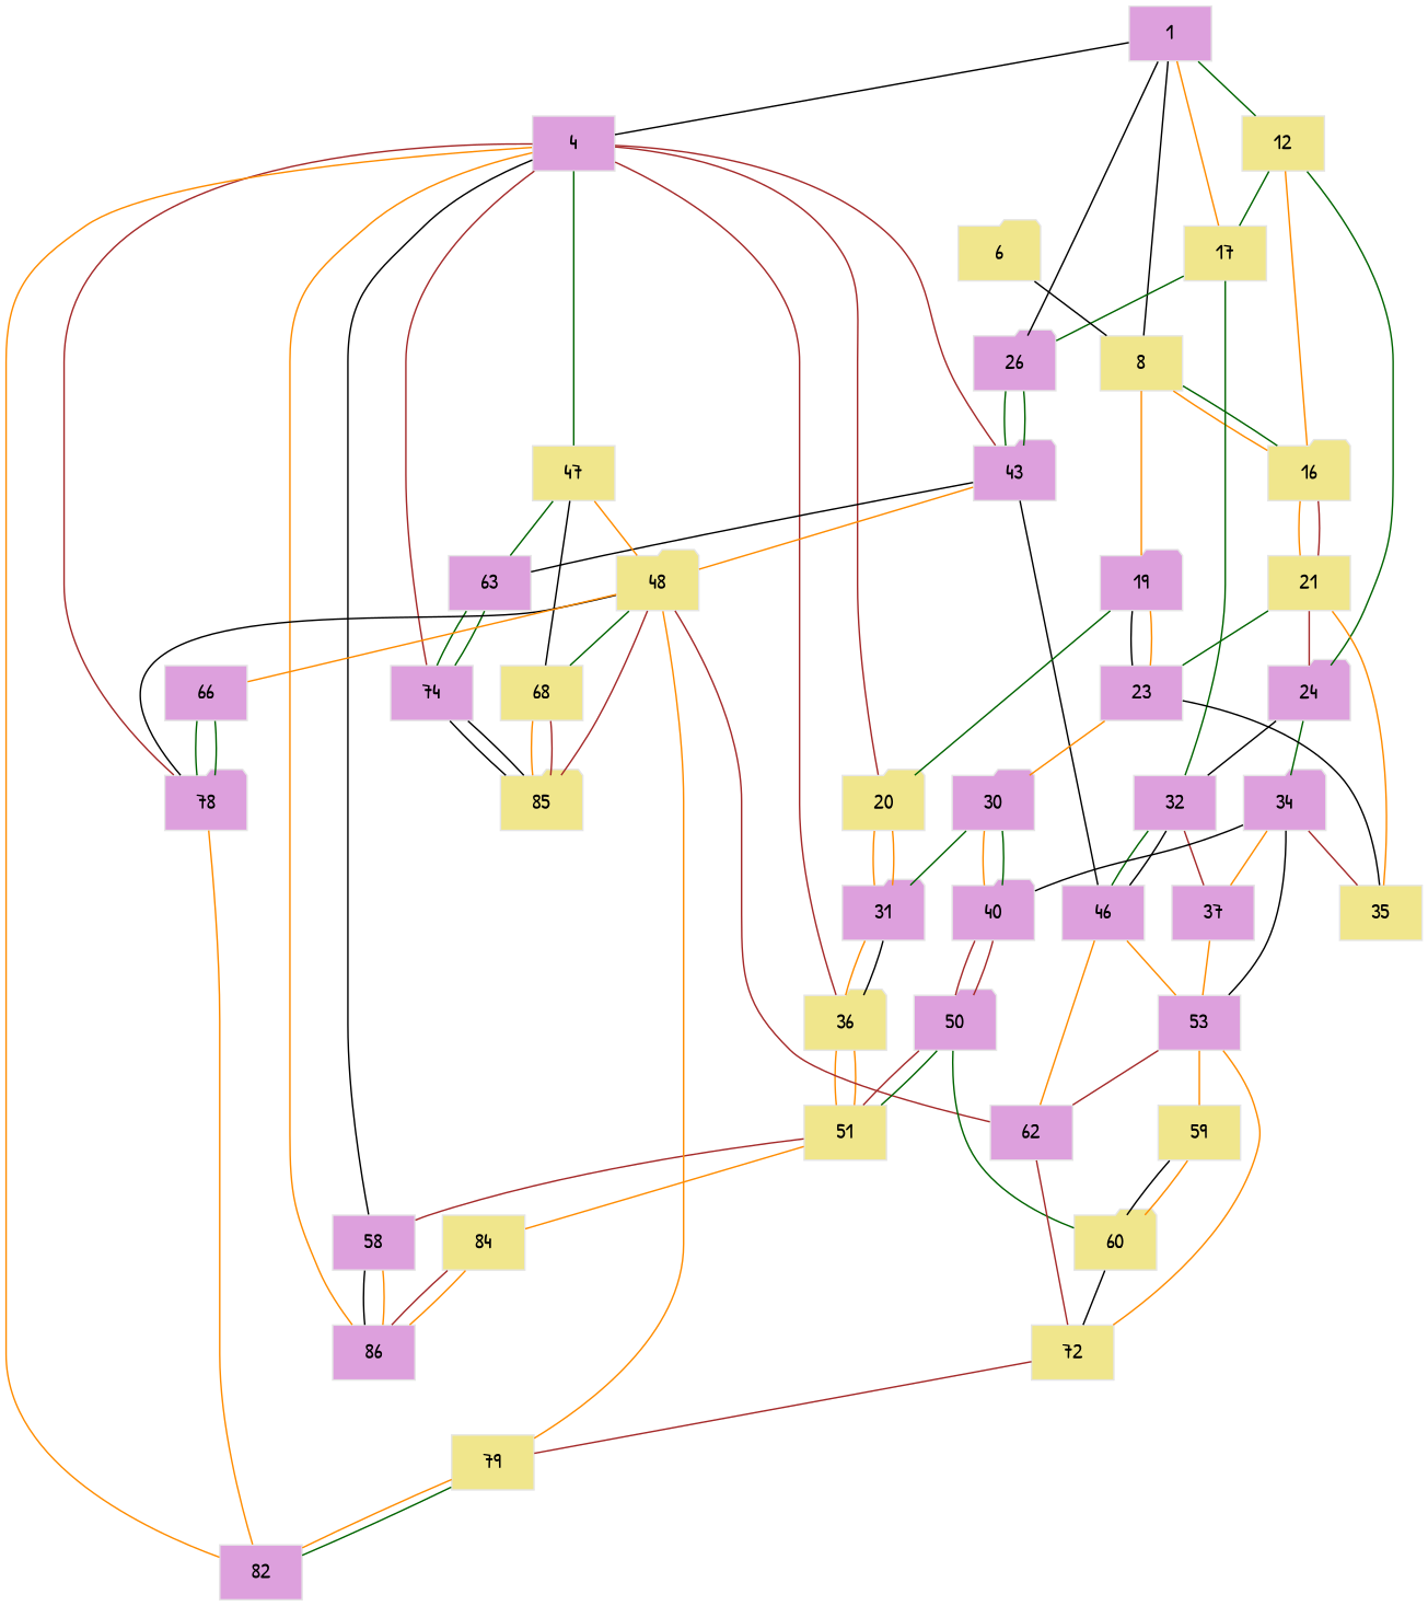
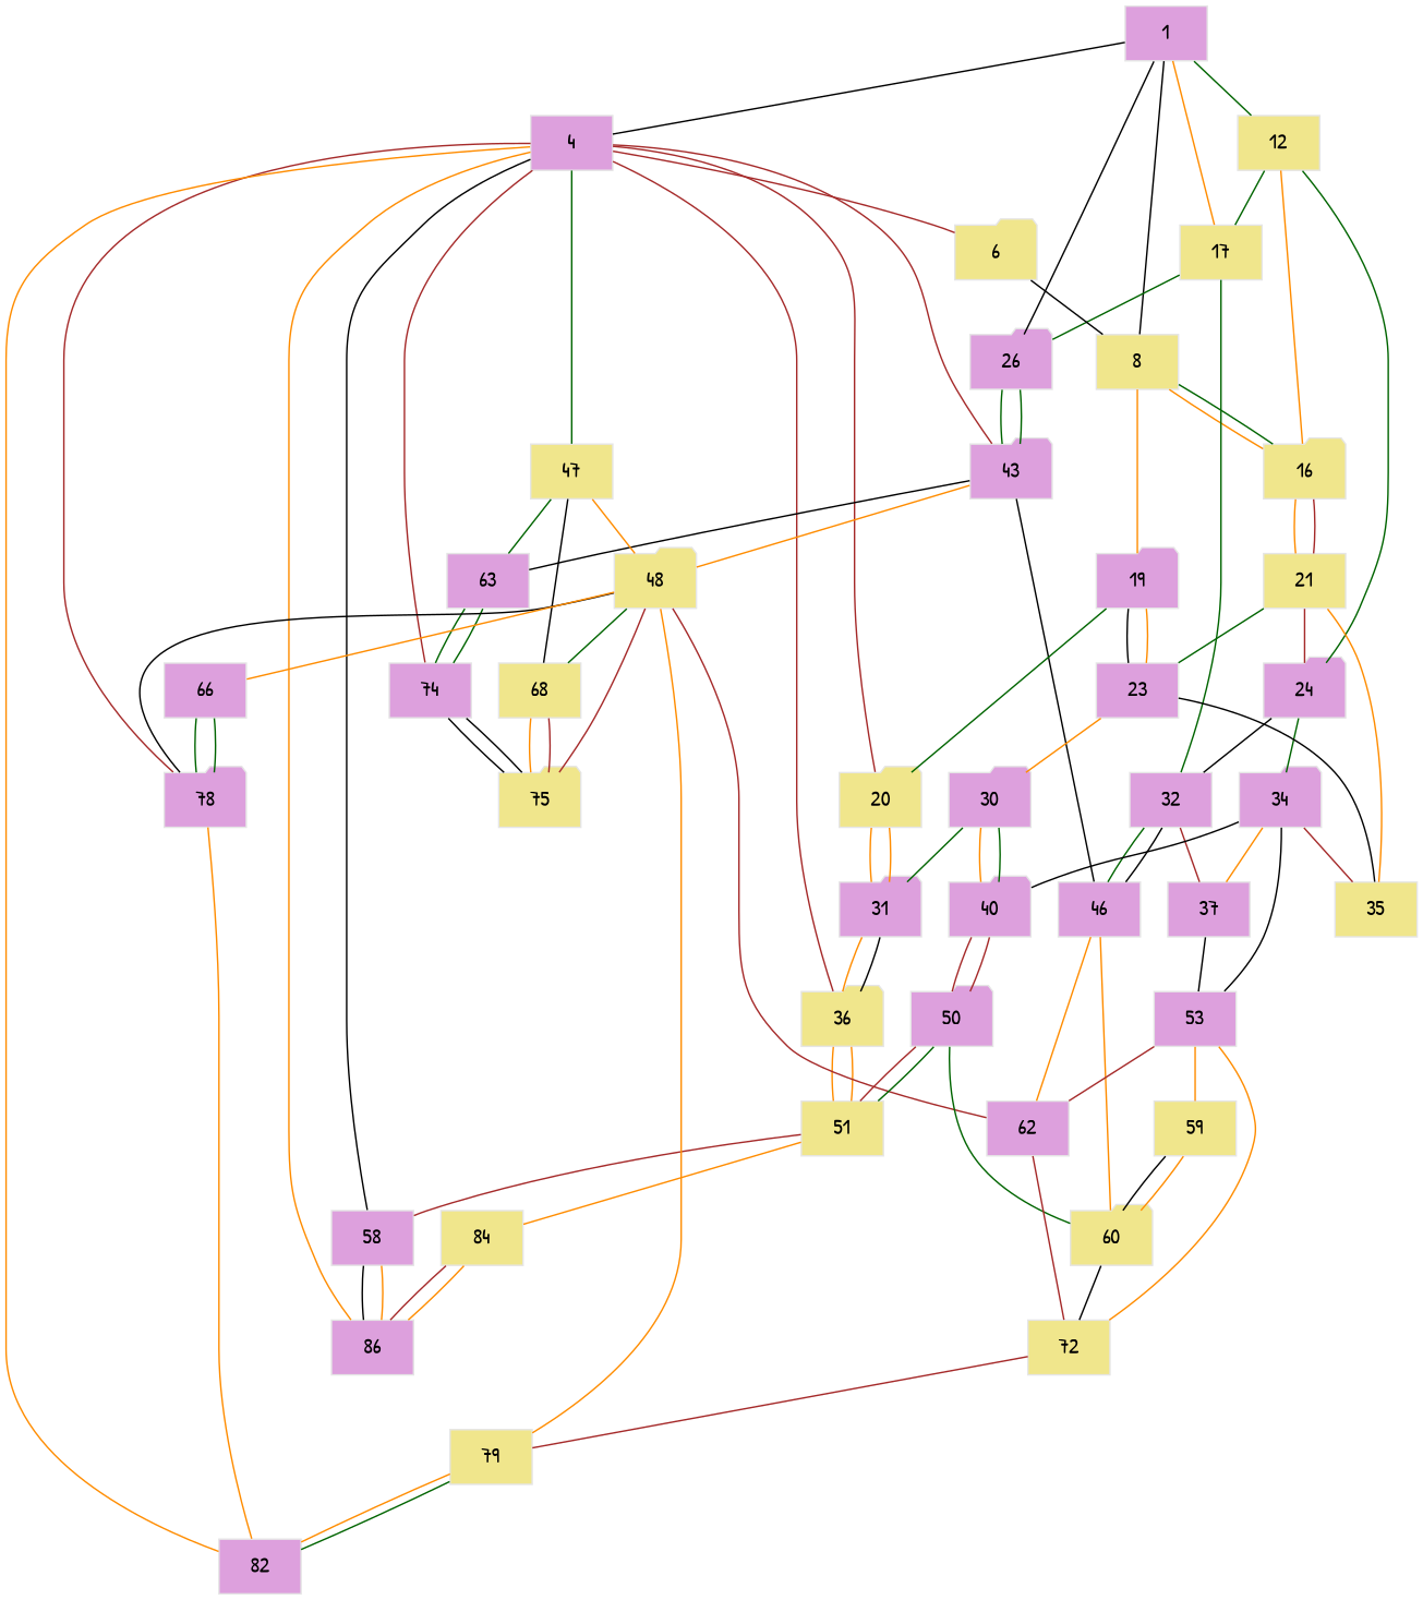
  graph {
    fontname="Patrick Hand"
    node [color=gray90 fillcolor=plum fontname="Patrick Hand" shape=box style=filled]
    edge [color=darkorange fontname="Patrick Hand"]
    1 [super="+7+2"]
    4 [super="+5+73+41"]
    8 [fillcolor=khaki super="+9"]
    12 [fillcolor=khaki super="+15"]
    17 [fillcolor=khaki super="+28"]
    26 [shape=folder super="+27"]
    6 [fillcolor=khaki shape=folder super="+10"]
    20 [fillcolor=khaki shape=folder]
    36 [fillcolor=khaki shape=folder]
    43 [shape=folder super="+44"]
    47 [fillcolor=khaki super="+64"]
    58
    74
    78 [shape=folder super="+81"]
    82
    86
    16 [fillcolor=khaki shape=folder]
    19 [shape=folder]
    24 [shape=folder super="+25"]
    32 [super="+33"]
    31 [shape=folder]
    51 [fillcolor=khaki super="+57"]
    63
    46 [super="+52"]
    48 [fillcolor=khaki shape=folder super="+49+65"]
    68 [fillcolor=khaki]
-   75 [fillcolor=khaki shape=folder label=85]
+   75 [fillcolor=khaki shape=folder]
    21 [fillcolor=khaki super="+22"]
    23 [super="+29"]
    34 [shape=folder super="+38"]
    35 [fillcolor=khaki]
    37
    30 [shape=folder]
    40 [shape=folder]
    53 [super="+54"]
    50 [shape=folder]
    62 [super="+71"]
    59 [fillcolor=khaki]
    72 [fillcolor=khaki super="+76"]
    84 [fillcolor=khaki]
    60 [fillcolor=khaki shape=folder]
    66
    79 [fillcolor=khaki super="+80"]
    1 -- 4 [color=black]
    1 -- 8 [color=black]
    1 -- 12 [color=darkgreen weight=2]
    1 -- 17
    1 -- 26 [color=black]
+   4 -- 6 [color=brown weight=2]
    4 -- 20 [color=brown]
    4 -- 36 [color=brown]
    4 -- 43 [color=brown]
    4 -- 47 [color=darkgreen]
    4 -- 58 [color=black weight=2]
    4 -- 74 [color=brown]
    4 -- 78 [color=brown]
    4 -- 82
    4 -- 86
    8 -- 16
    8 -- 16 [color=darkgreen]
    8 -- 19
    12 -- 17 [color=darkgreen]
    12 -- 16
    12 -- 24 [color=darkgreen]
    17 -- 26 [color=darkgreen]
    17 -- 32 [color=darkgreen]
    26 -- 43 [color=darkgreen weight=2]
    26 -- 43 [color=darkgreen]
    6 -- 8 [color=black]
    20 -- 31
    20 -- 31
    36 -- 51
    36 -- 51
    43 -- 63 [color=black]
    43 -- 46 [color=black]
    43 -- 48
    47 -- 63 [color=darkgreen]
    47 -- 48
    47 -- 68 [color=black]
    58 -- 86 [color=black]
    58 -- 86
    74 -- 75 [color=black]
    74 -- 75 [color=black]
    78 -- 82
    16 -- 21
    16 -- 21 [color=brown]
    19 -- 20 [color=darkgreen]
    19 -- 23 [color=black]
    19 -- 23
    24 -- 32 [color=black]
    24 -- 34 [color=darkgreen]
    32 -- 46 [color=darkgreen]
    32 -- 46 [color=black]
    32 -- 37 [color=brown]
    31 -- 36
    31 -- 36 [color=black]
    51 -- 58 [color=brown]
    51 -- 84
    63 -- 74 [color=darkgreen]
    63 -- 74 [color=darkgreen]
-   46 -- 53
+   46 -- 60
    46 -- 62
    48 -- 78 [color=black]
    48 -- 68 [color=darkgreen]
    48 -- 75 [color=brown]
    48 -- 62 [color=brown]
    48 -- 66 [weight=2]
    48 -- 79
    68 -- 75
    68 -- 75 [color=brown]
    21 -- 24 [color=brown]
    21 -- 23 [color=darkgreen]
    21 -- 35
    23 -- 35 [color=black]
    23 -- 30
    34 -- 35 [color=brown]
    34 -- 37
    34 -- 40 [color=black]
    34 -- 53 [color=black]
-   37 -- 53
+   37 -- 53 [color=black]
    30 -- 31 [color=darkgreen]
    30 -- 40
    30 -- 40 [color=darkgreen]
    40 -- 50 [color=brown]
    40 -- 50 [color=brown]
    53 -- 62 [color=brown]
    53 -- 59 [weight=2]
    53 -- 72
    50 -- 51 [color=brown]
    50 -- 51 [color=darkgreen]
    50 -- 60 [color=darkgreen]
    62 -- 72 [color=brown]
    59 -- 60 [color=black]
    59 -- 60
    72 -- 79 [color=brown]
    84 -- 86 [color=brown]
    84 -- 86
    60 -- 72 [color=black]
    66 -- 78 [color=darkgreen]
    66 -- 78 [color=darkgreen]
    79 -- 82
    79 -- 82 [color=darkgreen]
  }
